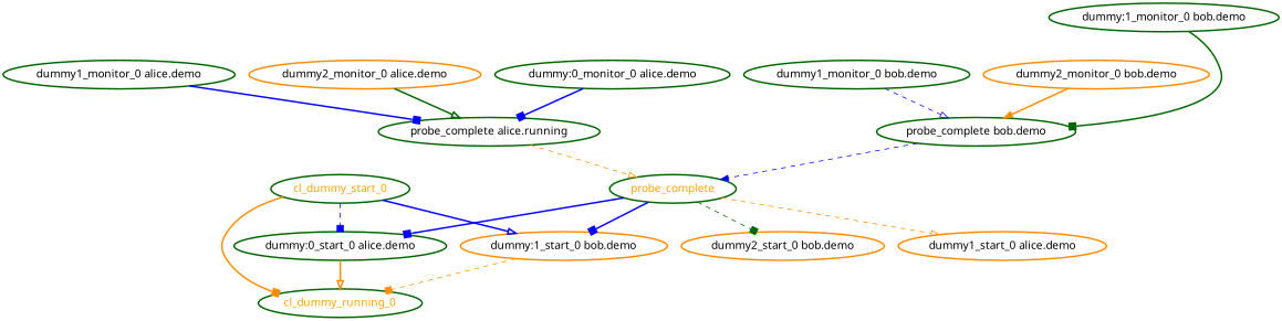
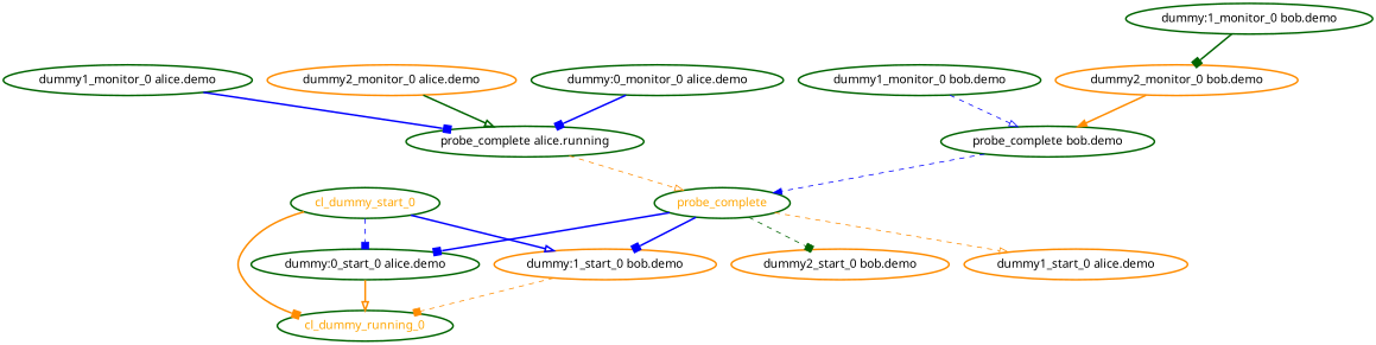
  digraph {
    fontname="Noto Sans"
    node [color=darkgreen fontcolor=black fontname="Noto Sans" style=bold]
    edge [arrowhead=box color=blue fontname="Noto Sans" style=bold]
    cl_dummy_running_0 [fontcolor=orange]
    cl_dummy_start_0 [fontcolor=orange]
    "dummy:0_start_0 alice.demo"
    "dummy:1_start_0 bob.demo" [color=darkorange]
    n5 [label="probe_complete alice.running"]
    "dummy1_monitor_0 alice.demo"
    probe_complete [fontcolor=orange]
    "dummy1_start_0 alice.demo" [color=darkorange]
    "dummy2_start_0 bob.demo" [color=darkorange]
    "dummy1_monitor_0 bob.demo"
    "probe_complete bob.demo"
    "dummy2_monitor_0 alice.demo" [color=darkorange]
    "dummy2_monitor_0 bob.demo" [color=darkorange]
    "dummy:0_monitor_0 alice.demo"
    "dummy:1_monitor_0 bob.demo"
    cl_dummy_start_0 -> cl_dummy_running_0 [color=darkorange]
    cl_dummy_start_0 -> "dummy:0_start_0 alice.demo" [style=dashed]
    cl_dummy_start_0 -> "dummy:1_start_0 bob.demo" [arrowhead=onormal]
    "dummy:0_start_0 alice.demo" -> cl_dummy_running_0 [arrowhead=onormal color=darkorange]
    "dummy:1_start_0 bob.demo" -> cl_dummy_running_0 [color=darkorange style=dashed]
    n5 -> probe_complete [arrowhead=onormal color=darkorange style=dashed]
    "dummy1_monitor_0 alice.demo" -> n5
    probe_complete -> "dummy:0_start_0 alice.demo"
    probe_complete -> "dummy:1_start_0 bob.demo"
    probe_complete -> "dummy1_start_0 alice.demo" [arrowhead=onormal color=darkorange style=dashed]
    probe_complete -> "dummy2_start_0 bob.demo" [color=darkgreen style=dashed]
    "dummy1_monitor_0 bob.demo" -> "probe_complete bob.demo" [arrowhead=onormal style=dashed]
    "probe_complete bob.demo" -> probe_complete [arrowhead=normal style=dashed]
    "dummy2_monitor_0 alice.demo" -> n5 [arrowhead=onormal color=darkgreen]
    "dummy2_monitor_0 bob.demo" -> "probe_complete bob.demo" [arrowhead=normal color=darkorange]
    "dummy:0_monitor_0 alice.demo" -> n5
-   "dummy:1_monitor_0 bob.demo" -> "probe_complete bob.demo" [color=darkgreen]
+   "dummy:1_monitor_0 bob.demo" -> "dummy2_monitor_0 bob.demo" [color=darkgreen]
  }
